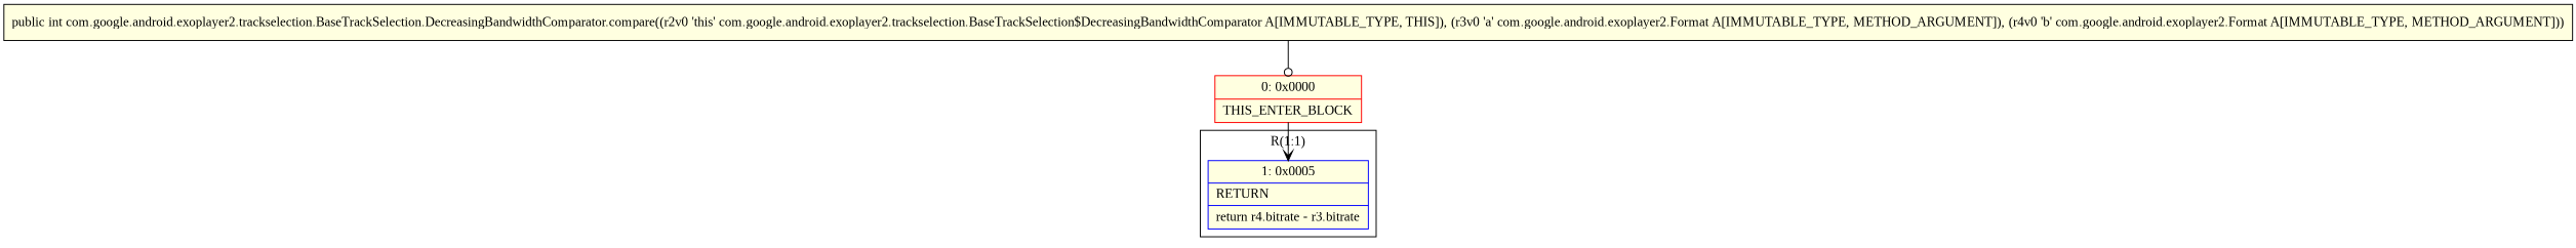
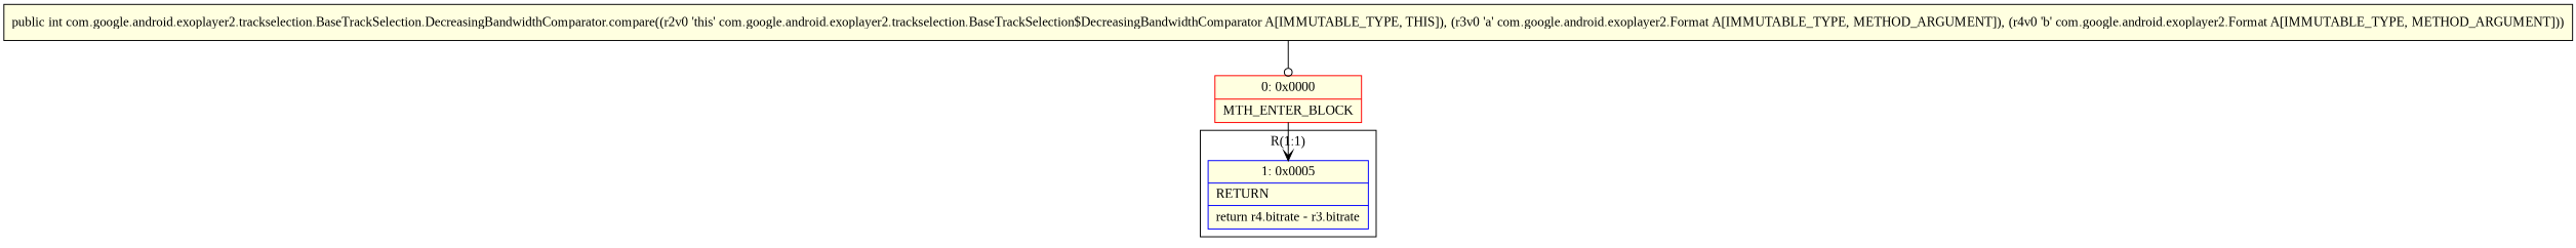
  digraph {
    fontname="Liberation Serif"
    node [shape=record style=filled fillcolor=lightyellow fontname="Liberation Serif"]
    edge [fontname="Liberation Serif"]
    n1 [color=blue label="{1\:\ 0x0005|RETURN\l|return r4.bitrate \- r3.bitrate\l}"]
-   n2 [color=red label="{0\:\ 0x0000|THIS_ENTER_BLOCK\l}"]
+   n2 [color=red label="{0\:\ 0x0000|MTH_ENTER_BLOCK\l}"]
    n3 [label="{public int com.google.android.exoplayer2.trackselection.BaseTrackSelection.DecreasingBandwidthComparator.compare((r2v0 'this' com.google.android.exoplayer2.trackselection.BaseTrackSelection$DecreasingBandwidthComparator A[IMMUTABLE_TYPE, THIS]), (r3v0 'a' com.google.android.exoplayer2.Format A[IMMUTABLE_TYPE, METHOD_ARGUMENT]), (r4v0 'b' com.google.android.exoplayer2.Format A[IMMUTABLE_TYPE, METHOD_ARGUMENT])) }"]
    subgraph cluster_1 {
      label="R(1:1)"
      n1
    }
    n2 -> n1 [arrowhead=vee]
    n3 -> n2 [arrowhead=odot]
  }
